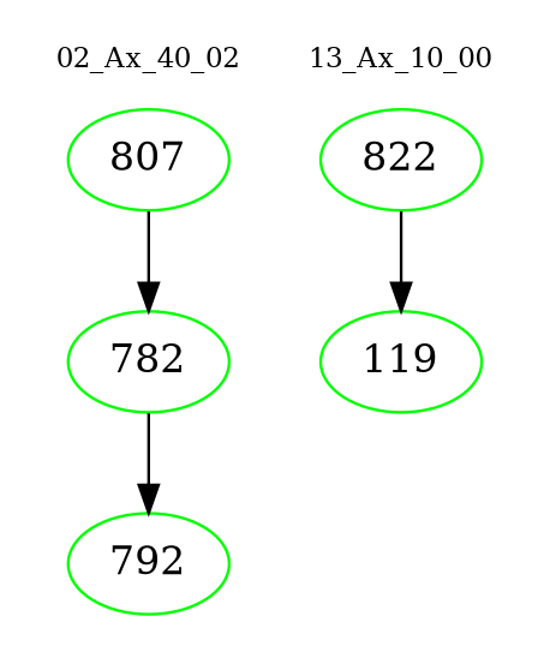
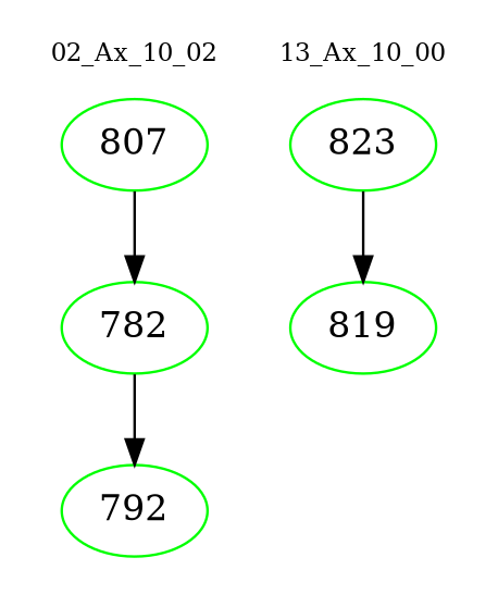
  digraph {
    node [color=green]
    edge [color=black]
    n1 [label=807]
    n2 [label=782]
    n3 [label=792]
-   n4 [label=822]
-   n5 [label=119]
+   n4 [label=823]
+   n5 [label=819]
    subgraph cluster_1 {
      color=white
      fontsize=10
-     label="02_Ax_40_02"
+     label="02_Ax_10_02"
      n1
      n2
      n3
    }
    subgraph cluster_2 {
      color=white
      fontsize=10
      label="13_Ax_10_00"
      n4
      n5
    }
    n1 -> n2
    n2 -> n3
    n4 -> n5
  }
